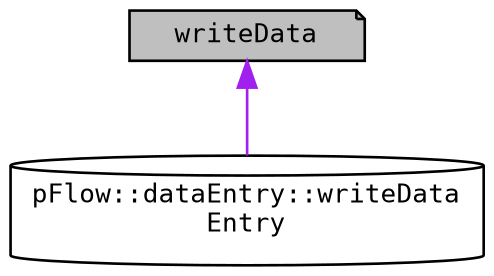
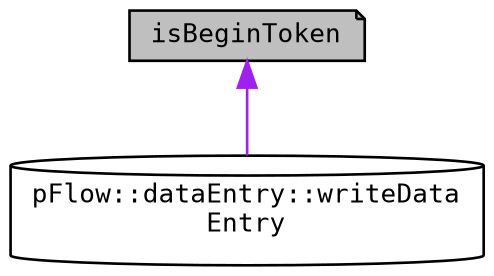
  digraph {
    rankdir=TB
    fontname="DejaVu Sans Mono"
    node [color=black fontname="DejaVu Sans Mono" fontsize=10 style=filled]
-   n1 [fillcolor=grey75 fontcolor=black height=0.2 label=writeData shape=note width=0.4]
+   n1 [fillcolor=grey75 fontcolor=black height=0.2 label=isBeginToken shape=note width=0.4]
    n2 [fillcolor=white height=0.2 label="pFlow::dataEntry::writeData\lEntry" shape=cylinder width=0.4]
    n1 -> n2 [color=purple dir=back fontname="DejaVu Sans Mono" fontsize=10 labelfontname=Helvetica labelfontsize=10 style=solid]
  }
